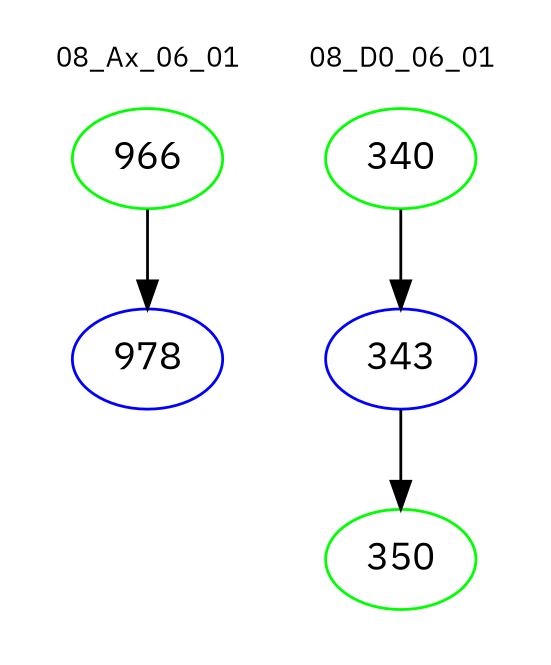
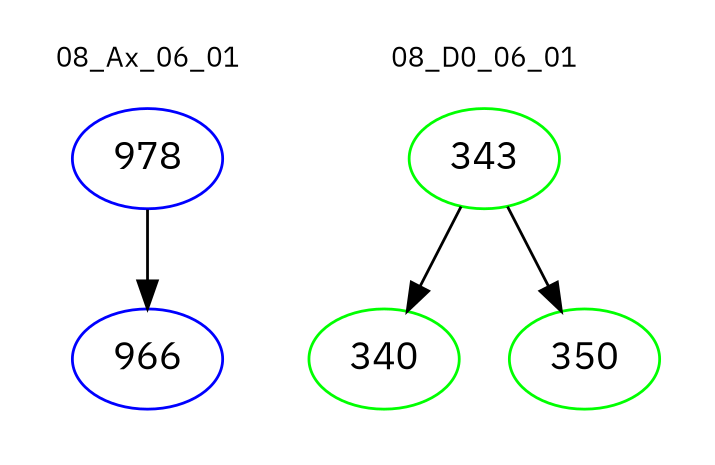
  digraph {
    fontname="IBM Plex Sans"
    node [color=green fontname="IBM Plex Sans"]
    edge [color=black fontname="IBM Plex Sans"]
    n1 [color=blue label=978]
-   n2 [label=966]
-   n3 [color=blue label=343]
+   n2 [color=blue label=966]
+   n3 [label=343]
    n4 [label=340]
    n5 [label=350]
    subgraph cluster_1 {
      color=white
      fontsize=10
      label="08_Ax_06_01"
      n1
      n2
    }
    subgraph cluster_2 {
      color=white
      fontsize=10
      label="08_D0_06_01"
      n3
      n4
      n5
    }
-   n2 -> n1
-   n4 -> n3
+   n1 -> n2
+   n3 -> n4
    n3 -> n5
  }
